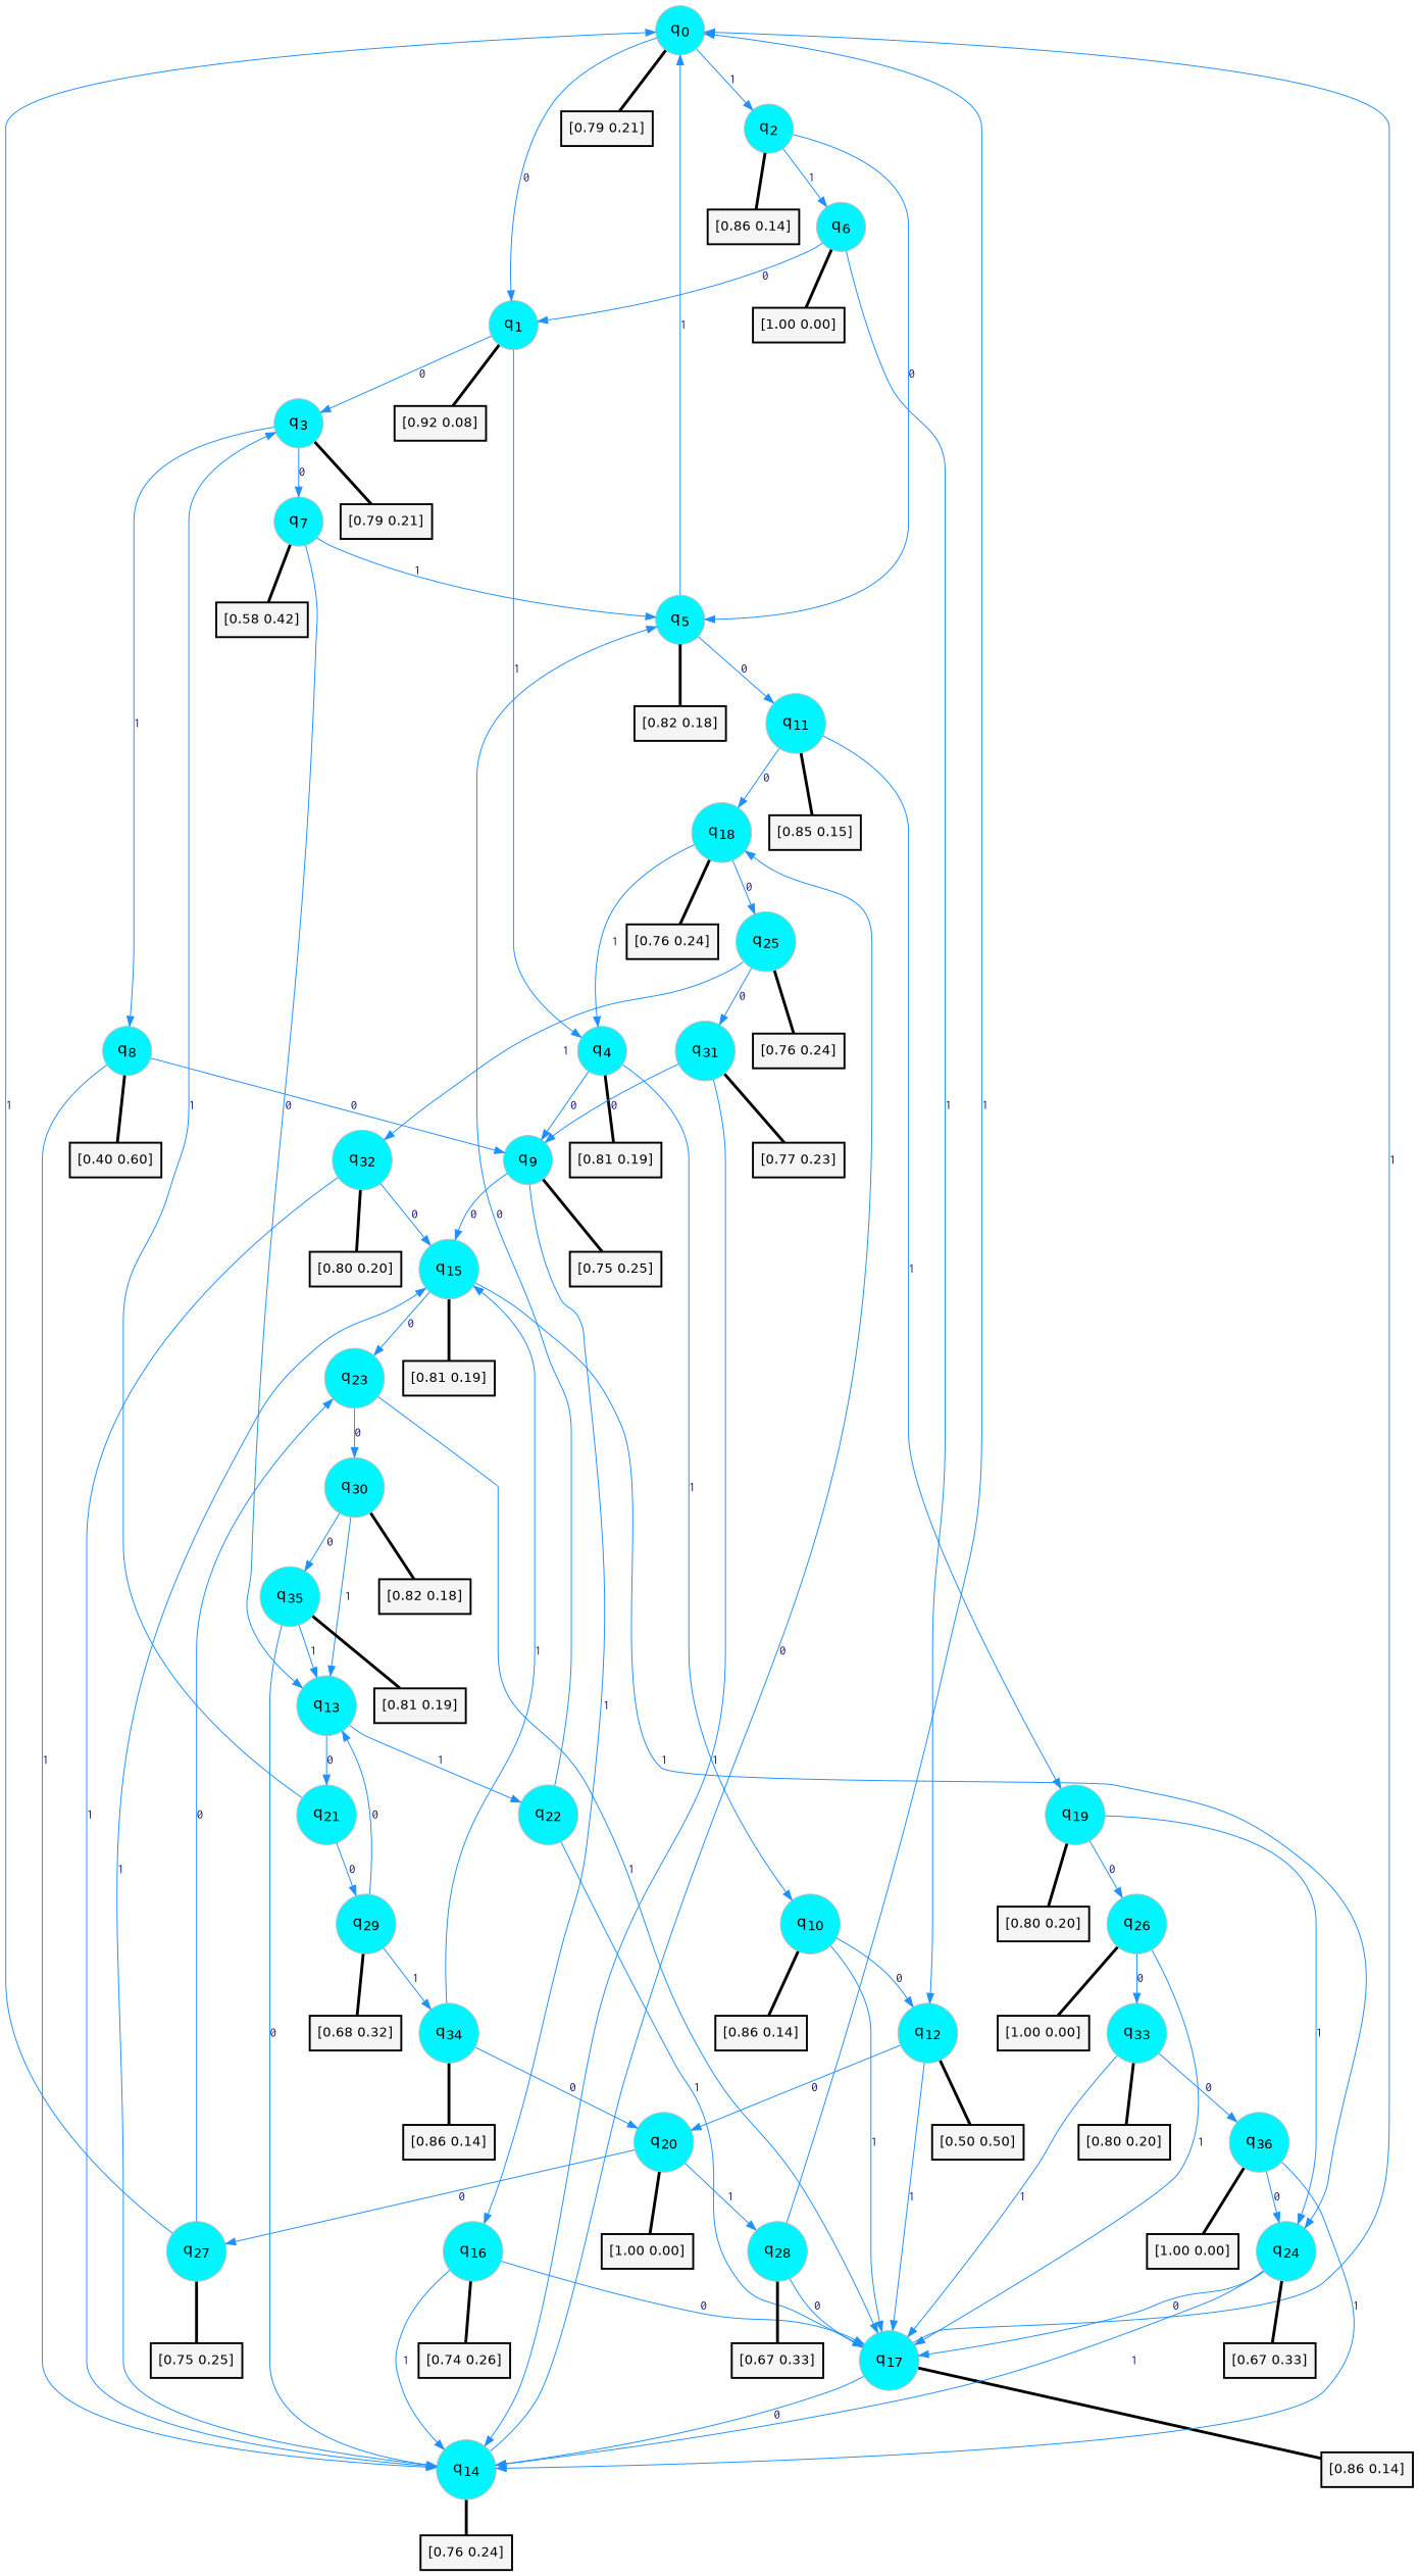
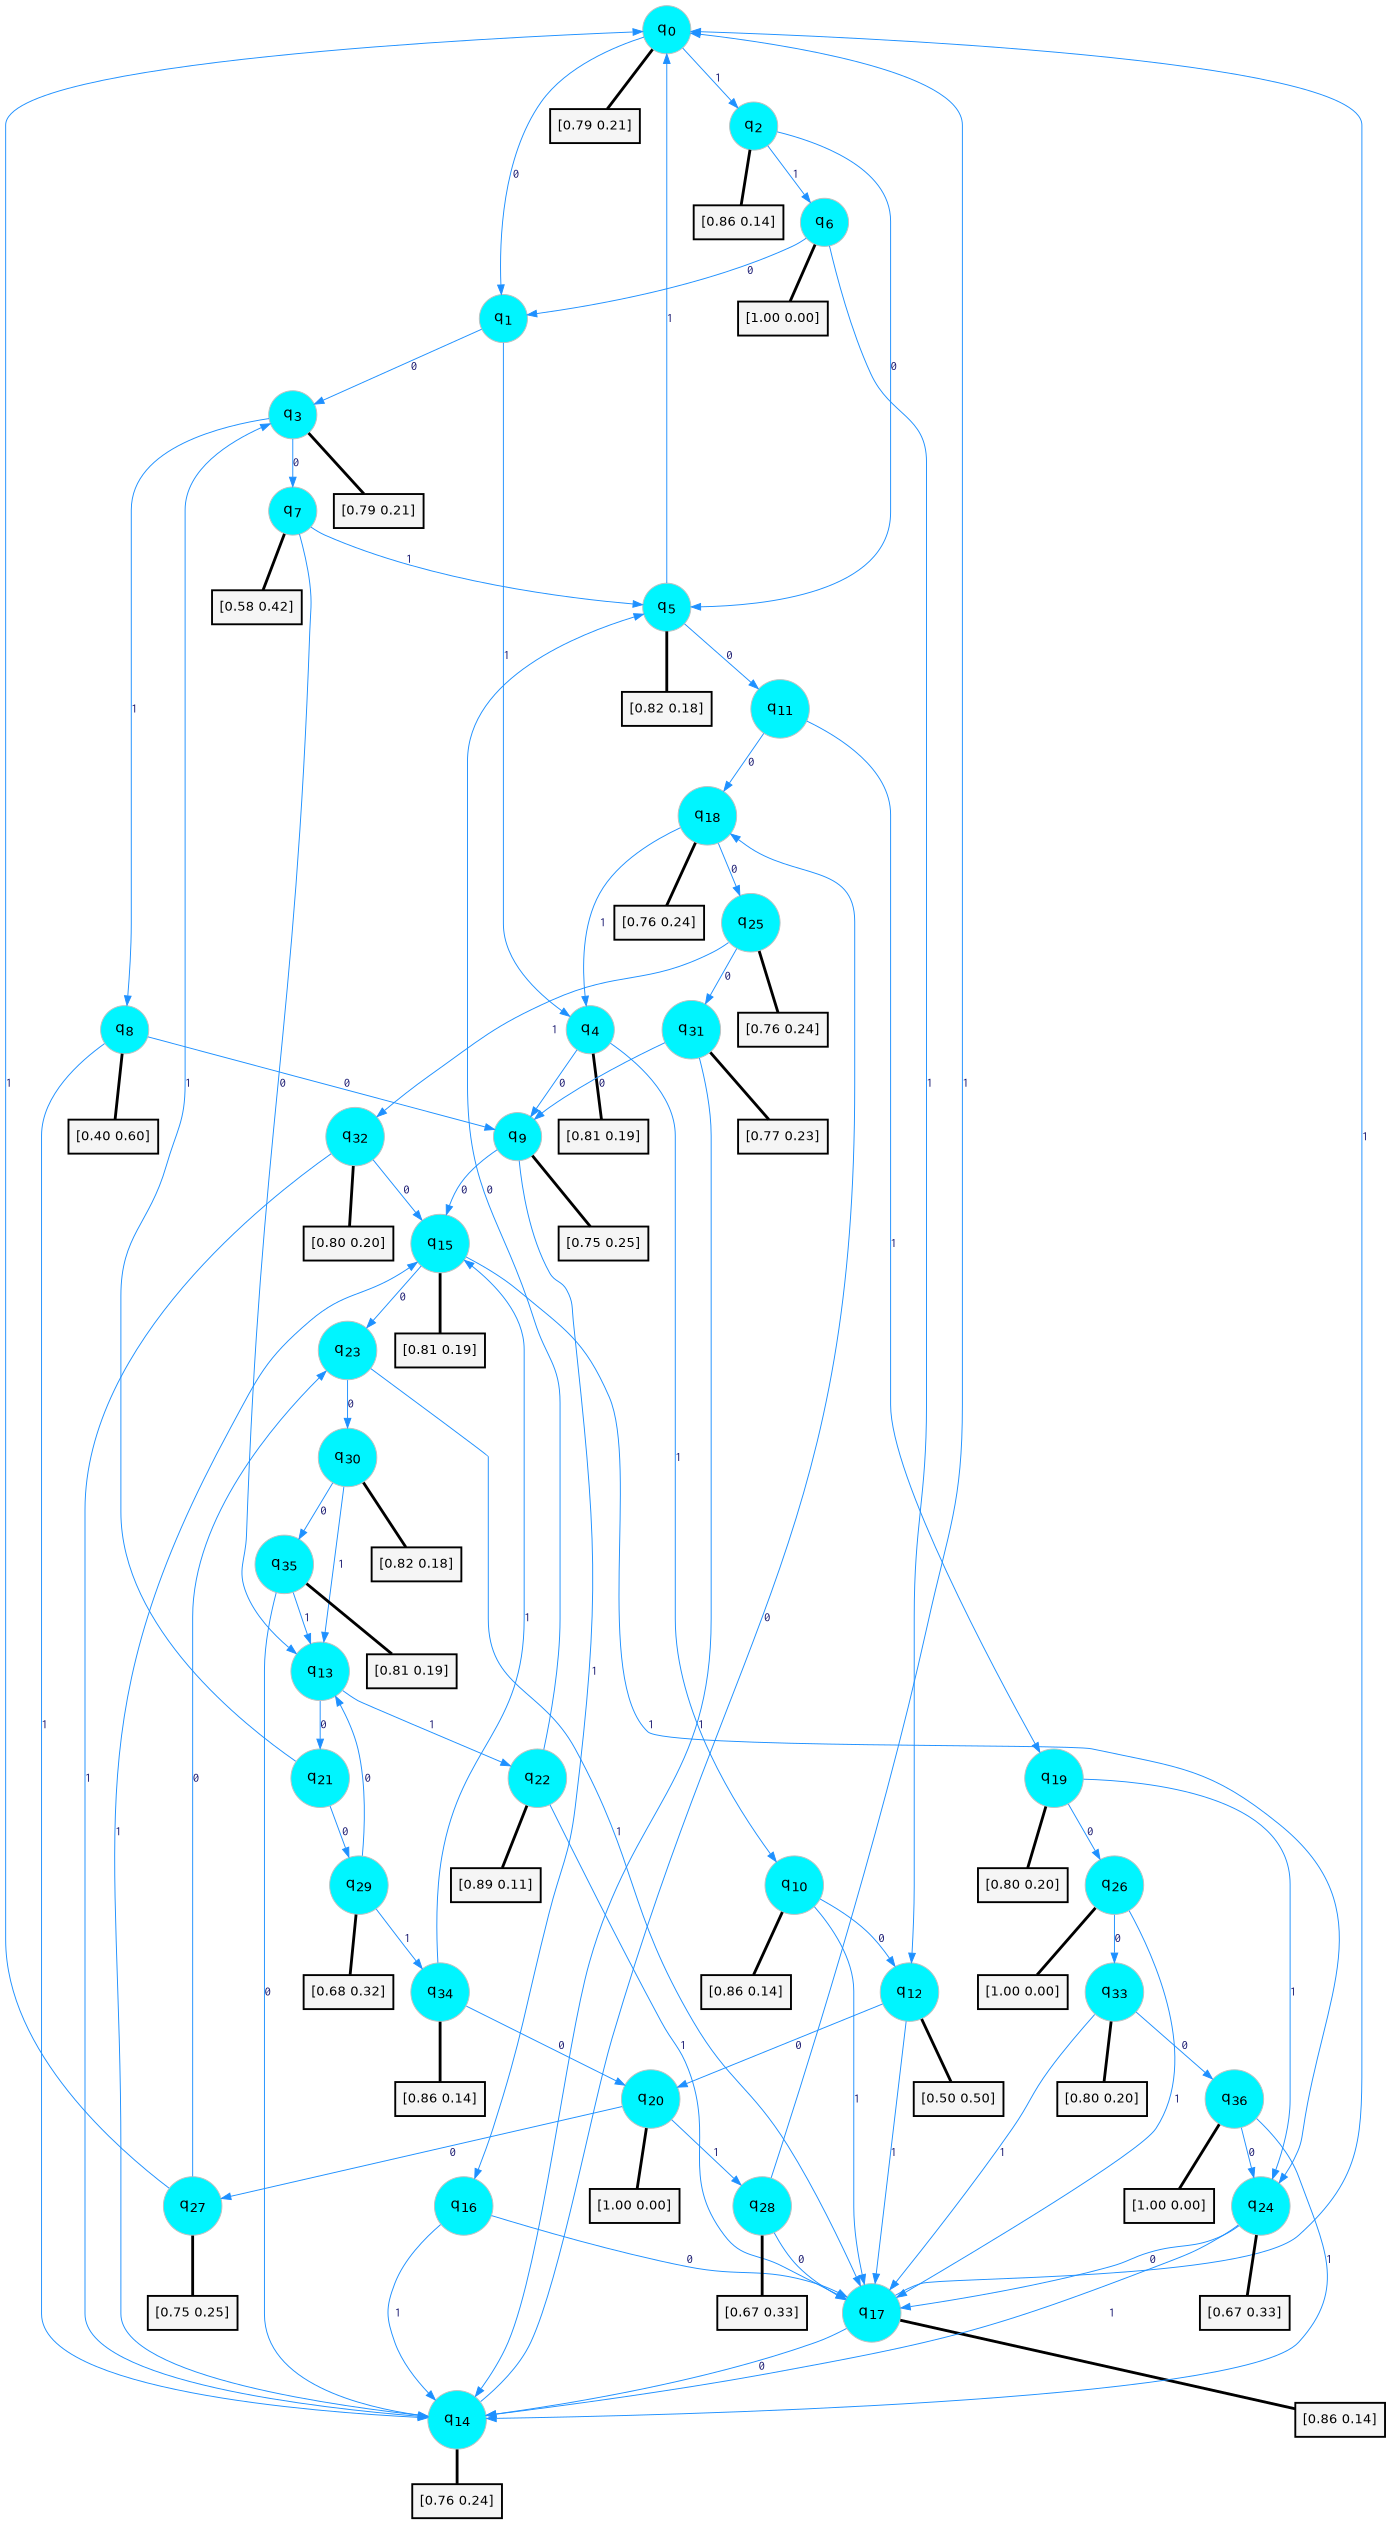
  digraph {
    rankdir=TD
    node [color=gray fillcolor=turquoise1 fontcolor=black fontname=Helvetica fontsize=16 fontweight=bold shape=circle style=filled]
    edge [arrowsize=1 color=dodgerblue1 fontcolor=midnightblue fontname=courier fontweight=bold penwidth=1 style=solid weight=20]
    n1 [label=<q<SUB>0</SUB>>]
    n2 [label=<q<SUB>1</SUB>>]
    n3 [label=<q<SUB>2</SUB>>]
    n4 [color=black fillcolor=whitesmoke fontsize=14 label="[0.79 0.21]" penwidth=2 shape=box]
    n5 [label=<q<SUB>3</SUB>>]
    n6 [label=<q<SUB>4</SUB>>]
-   n7 [color=black fillcolor=whitesmoke fontsize=14 label="[0.92 0.08]" penwidth=2 shape=box]
    n8 [label=<q<SUB>5</SUB>>]
    n9 [label=<q<SUB>6</SUB>>]
    n10 [color=black fillcolor=whitesmoke fontsize=14 label="[0.86 0.14]" penwidth=2 shape=box]
    n11 [label=<q<SUB>7</SUB>>]
    n12 [label=<q<SUB>8</SUB>>]
    n13 [color=black fillcolor=whitesmoke fontsize=14 label="[0.79 0.21]" penwidth=2 shape=box]
    n14 [label=<q<SUB>9</SUB>>]
    n15 [label=<q<SUB>10</SUB>>]
    n16 [color=black fillcolor=whitesmoke fontsize=14 label="[0.81 0.19]" penwidth=2 shape=box]
    n17 [label=<q<SUB>11</SUB>>]
    n18 [color=black fillcolor=whitesmoke fontsize=14 label="[0.82 0.18]" penwidth=2 shape=box]
    n19 [label=<q<SUB>12</SUB>>]
    n20 [color=black fillcolor=whitesmoke fontsize=14 label="[1.00 0.00]" penwidth=2 shape=box]
    n21 [label=<q<SUB>13</SUB>>]
    n22 [color=black fillcolor=whitesmoke fontsize=14 label="[0.58 0.42]" penwidth=2 shape=box]
    n23 [label=<q<SUB>14</SUB>>]
    n24 [color=black fillcolor=whitesmoke fontsize=14 label="[0.40 0.60]" penwidth=2 shape=box]
    n25 [label=<q<SUB>15</SUB>>]
    n26 [label=<q<SUB>16</SUB>>]
    n27 [color=black fillcolor=whitesmoke fontsize=14 label="[0.75 0.25]" penwidth=2 shape=box]
    n28 [label=<q<SUB>17</SUB>>]
    n29 [color=black fillcolor=whitesmoke fontsize=14 label="[0.86 0.14]" penwidth=2 shape=box]
    n30 [label=<q<SUB>18</SUB>>]
    n31 [label=<q<SUB>19</SUB>>]
-   n32 [color=black fillcolor=whitesmoke fontsize=14 label="[0.85 0.15]" penwidth=2 shape=box]
    n33 [label=<q<SUB>20</SUB>>]
    n34 [color=black fillcolor=whitesmoke fontsize=14 label="[0.50 0.50]" penwidth=2 shape=box]
    n35 [label=<q<SUB>21</SUB>>]
    n36 [label=<q<SUB>22</SUB>>]
    n37 [color=black fillcolor=whitesmoke fontsize=14 label="[0.76 0.24]" penwidth=2 shape=box]
    n38 [label=<q<SUB>23</SUB>>]
    n39 [label=<q<SUB>24</SUB>>]
    n40 [color=black fillcolor=whitesmoke fontsize=14 label="[0.81 0.19]" penwidth=2 shape=box]
-   n41 [color=black fillcolor=whitesmoke fontsize=14 label="[0.74 0.26]" penwidth=2 shape=box]
    n42 [color=black fillcolor=whitesmoke fontsize=14 label="[0.86 0.14]" penwidth=2 shape=box]
    n43 [label=<q<SUB>25</SUB>>]
    n44 [color=black fillcolor=whitesmoke fontsize=14 label="[0.76 0.24]" penwidth=2 shape=box]
    n45 [label=<q<SUB>26</SUB>>]
    n46 [color=black fillcolor=whitesmoke fontsize=14 label="[0.80 0.20]" penwidth=2 shape=box]
    n47 [label=<q<SUB>27</SUB>>]
    n48 [label=<q<SUB>28</SUB>>]
    n49 [color=black fillcolor=whitesmoke fontsize=14 label="[1.00 0.00]" penwidth=2 shape=box]
    n50 [label=<q<SUB>29</SUB>>]
+   n51 [color=black fillcolor=whitesmoke fontsize=14 label="[0.89 0.11]" penwidth=2 shape=box]
    n52 [label=<q<SUB>30</SUB>>]
    n53 [color=black fillcolor=whitesmoke fontsize=14 label="[0.67 0.33]" penwidth=2 shape=box]
    n54 [label=<q<SUB>31</SUB>>]
    n55 [label=<q<SUB>32</SUB>>]
    n56 [color=black fillcolor=whitesmoke fontsize=14 label="[0.76 0.24]" penwidth=2 shape=box]
    n57 [label=<q<SUB>33</SUB>>]
    n58 [color=black fillcolor=whitesmoke fontsize=14 label="[1.00 0.00]" penwidth=2 shape=box]
    n59 [color=black fillcolor=whitesmoke fontsize=14 label="[0.75 0.25]" penwidth=2 shape=box]
    n60 [color=black fillcolor=whitesmoke fontsize=14 label="[0.67 0.33]" penwidth=2 shape=box]
    n61 [label=<q<SUB>34</SUB>>]
    n62 [color=black fillcolor=whitesmoke fontsize=14 label="[0.68 0.32]" penwidth=2 shape=box]
    n63 [label=<q<SUB>35</SUB>>]
    n64 [color=black fillcolor=whitesmoke fontsize=14 label="[0.82 0.18]" penwidth=2 shape=box]
    n65 [color=black fillcolor=whitesmoke fontsize=14 label="[0.77 0.23]" penwidth=2 shape=box]
    n66 [color=black fillcolor=whitesmoke fontsize=14 label="[0.80 0.20]" penwidth=2 shape=box]
    n67 [label=<q<SUB>36</SUB>>]
    n68 [color=black fillcolor=whitesmoke fontsize=14 label="[0.80 0.20]" penwidth=2 shape=box]
    n69 [color=black fillcolor=whitesmoke fontsize=14 label="[0.86 0.14]" penwidth=2 shape=box]
    n70 [color=black fillcolor=whitesmoke fontsize=14 label="[0.81 0.19]" penwidth=2 shape=box]
    n71 [color=black fillcolor=whitesmoke fontsize=14 label="[1.00 0.00]" penwidth=2 shape=box]
    n1 -> n2 [label=0]
    n1 -> n3 [label=1]
    n1 -> n4 [arrowhead=none color=black penwidth=3]
    n2 -> n5 [label=0]
    n2 -> n6 [label=1]
-   n2 -> n7 [arrowhead=none color=black penwidth=3]
    n3 -> n8 [label=0]
    n3 -> n9 [label=1]
    n3 -> n10 [arrowhead=none color=black penwidth=3]
    n5 -> n11 [label=0]
    n5 -> n12 [label=1]
    n5 -> n13 [arrowhead=none color=black penwidth=3]
    n6 -> n14 [label=0]
    n6 -> n15 [label=1]
    n6 -> n16 [arrowhead=none color=black penwidth=3]
    n8 -> n1 [label=1]
    n8 -> n17 [label=0]
    n8 -> n18 [arrowhead=none color=black penwidth=3]
    n9 -> n2 [label=0]
    n9 -> n19 [label=1]
    n9 -> n20 [arrowhead=none color=black penwidth=3]
    n11 -> n8 [label=1]
    n11 -> n21 [label=0]
    n11 -> n22 [arrowhead=none color=black penwidth=3]
    n12 -> n14 [label=0]
    n12 -> n23 [label=1]
    n12 -> n24 [arrowhead=none color=black penwidth=3]
    n14 -> n25 [label=0]
    n14 -> n26 [label=1]
    n14 -> n27 [arrowhead=none color=black penwidth=3]
    n15 -> n19 [label=0]
    n15 -> n28 [label=1]
    n15 -> n29 [arrowhead=none color=black penwidth=3]
    n17 -> n30 [label=0]
    n17 -> n31 [label=1]
-   n17 -> n32 [arrowhead=none color=black penwidth=3]
    n19 -> n28 [label=1]
    n19 -> n33 [label=0]
    n19 -> n34 [arrowhead=none color=black penwidth=3]
    n21 -> n35 [label=0]
    n21 -> n36 [label=1]
    n23 -> n25 [label=1]
    n23 -> n30 [label=0]
    n23 -> n37 [arrowhead=none color=black penwidth=3]
    n25 -> n38 [label=0]
    n25 -> n39 [label=1]
    n25 -> n40 [arrowhead=none color=black penwidth=3]
    n26 -> n23 [label=1]
    n26 -> n28 [label=0]
-   n26 -> n41 [arrowhead=none color=black penwidth=3]
    n28 -> n1 [label=1]
    n28 -> n23 [label=0]
    n28 -> n42 [arrowhead=none color=black penwidth=3]
    n30 -> n6 [label=1]
    n30 -> n43 [label=0]
    n30 -> n44 [arrowhead=none color=black penwidth=3]
    n31 -> n39 [label=1]
    n31 -> n45 [label=0]
    n31 -> n46 [arrowhead=none color=black penwidth=3]
    n33 -> n47 [label=0]
    n33 -> n48 [label=1]
    n33 -> n49 [arrowhead=none color=black penwidth=3]
    n35 -> n5 [label=1]
    n35 -> n50 [label=0]
    n36 -> n8 [label=0]
    n36 -> n28 [label=1]
+   n36 -> n51 [arrowhead=none color=black penwidth=3]
    n38 -> n28 [label=1]
    n38 -> n52 [label=0]
    n39 -> n23 [label=1]
    n39 -> n28 [label=0]
    n39 -> n53 [arrowhead=none color=black penwidth=3]
    n43 -> n54 [label=0]
    n43 -> n55 [label=1]
    n43 -> n56 [arrowhead=none color=black penwidth=3]
    n45 -> n28 [label=1]
    n45 -> n57 [label=0]
    n45 -> n58 [arrowhead=none color=black penwidth=3]
    n47 -> n1 [label=1]
    n47 -> n38 [label=0]
    n47 -> n59 [arrowhead=none color=black penwidth=3]
    n48 -> n1 [label=1]
    n48 -> n28 [label=0]
    n48 -> n60 [arrowhead=none color=black penwidth=3]
    n50 -> n21 [label=0]
    n50 -> n61 [label=1]
    n50 -> n62 [arrowhead=none color=black penwidth=3]
    n52 -> n21 [label=1]
    n52 -> n63 [label=0]
    n52 -> n64 [arrowhead=none color=black penwidth=3]
    n54 -> n14 [label=0]
    n54 -> n23 [label=1]
    n54 -> n65 [arrowhead=none color=black penwidth=3]
    n55 -> n23 [label=1]
    n55 -> n25 [label=0]
    n55 -> n66 [arrowhead=none color=black penwidth=3]
    n57 -> n28 [label=1]
    n57 -> n67 [label=0]
    n57 -> n68 [arrowhead=none color=black penwidth=3]
    n61 -> n25 [label=1]
    n61 -> n33 [label=0]
    n61 -> n69 [arrowhead=none color=black penwidth=3]
    n63 -> n21 [label=1]
    n63 -> n23 [label=0]
    n63 -> n70 [arrowhead=none color=black penwidth=3]
    n67 -> n23 [label=1]
    n67 -> n39 [label=0]
    n67 -> n71 [arrowhead=none color=black penwidth=3]
  }
